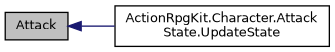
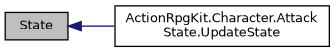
  digraph {
    rankdir=LR
    node [color=black fontname=Helvetica fontsize=10 shape=record style=filled]
-   n1 [fillcolor=grey75 fontcolor=black height=0.2 label=Attack width=0.4]
+   n1 [fillcolor=grey75 fontcolor=black height=0.2 label=State width=0.4]
    n2 [fillcolor=white height=0.2 label="ActionRpgKit.Character.Attack\lState.UpdateState" width=0.4]
    n1 -> n2 [color=midnightblue dir=back fontname=Helvetica fontsize=10 labelfontname=Helvetica labelfontsize=10 style=solid]
  }
